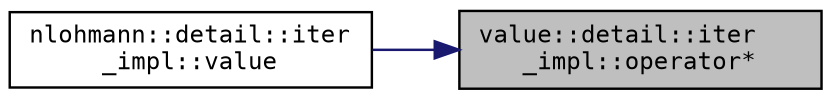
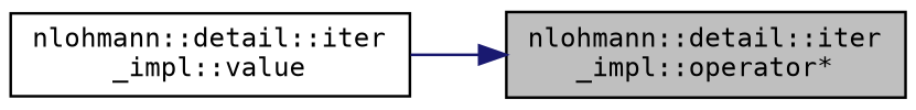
  digraph {
    rankdir=RL
    fontname="DejaVu Sans Mono"
    node [color=black fontname="DejaVu Sans Mono" fontsize=10 shape=record style=filled]
-   n1 [fillcolor=grey75 fontcolor=black height=0.2 label="value::detail::iter\l_impl::operator*" width=0.4]
+   n1 [fillcolor=grey75 fontcolor=black height=0.2 label="nlohmann::detail::iter\l_impl::operator*" width=0.4]
    n2 [fillcolor=white height=0.2 label="nlohmann::detail::iter\l_impl::value" width=0.4]
    n1 -> n2 [color=midnightblue dir=back fontname="DejaVu Sans Mono" fontsize=10 labelfontname=Helvetica labelfontsize=10 style=solid]
  }
